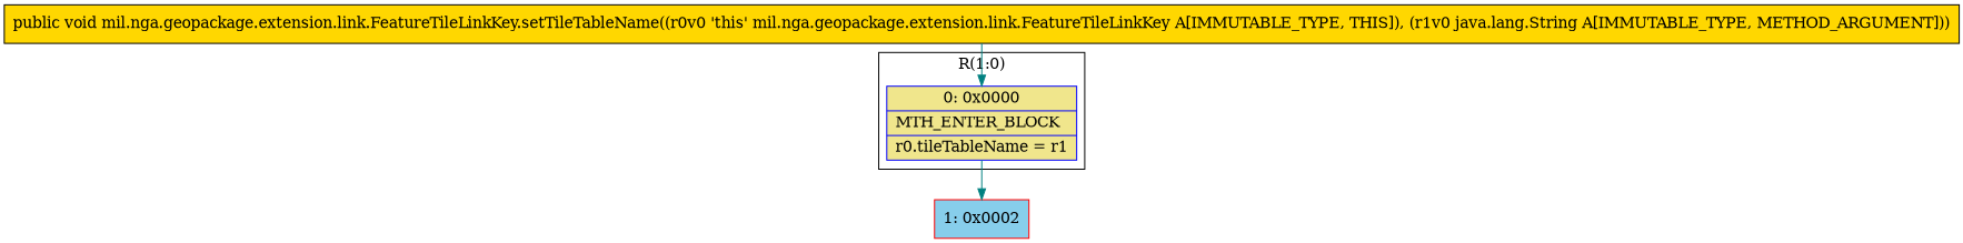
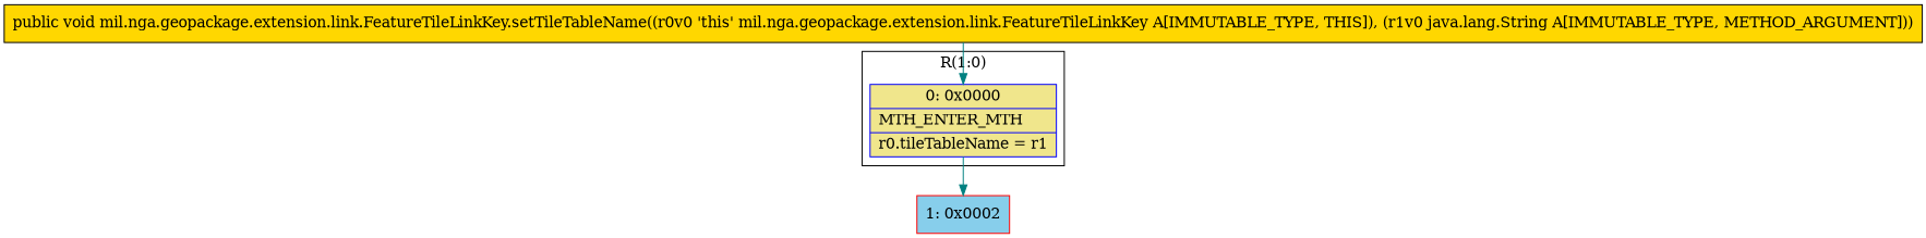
  digraph {
    node [shape=record style=filled]
    edge [color=teal]
-   n1 [color=blue label="{0\:\ 0x0000|MTH_ENTER_BLOCK\l|r0.tileTableName = r1\l}" fillcolor=khaki]
+   n1 [color=blue label="{0\:\ 0x0000|MTH_ENTER_MTH\l|r0.tileTableName = r1\l}" fillcolor=khaki]
    n2 [color=red label="{1\:\ 0x0002}" fillcolor=skyblue]
    n3 [label="{public void mil.nga.geopackage.extension.link.FeatureTileLinkKey.setTileTableName((r0v0 'this' mil.nga.geopackage.extension.link.FeatureTileLinkKey A[IMMUTABLE_TYPE, THIS]), (r1v0 java.lang.String A[IMMUTABLE_TYPE, METHOD_ARGUMENT])) }" fillcolor=gold]
    subgraph cluster_1 {
      label="R(1:0)"
      n1
    }
    n1 -> n2
    n3 -> n1
  }
